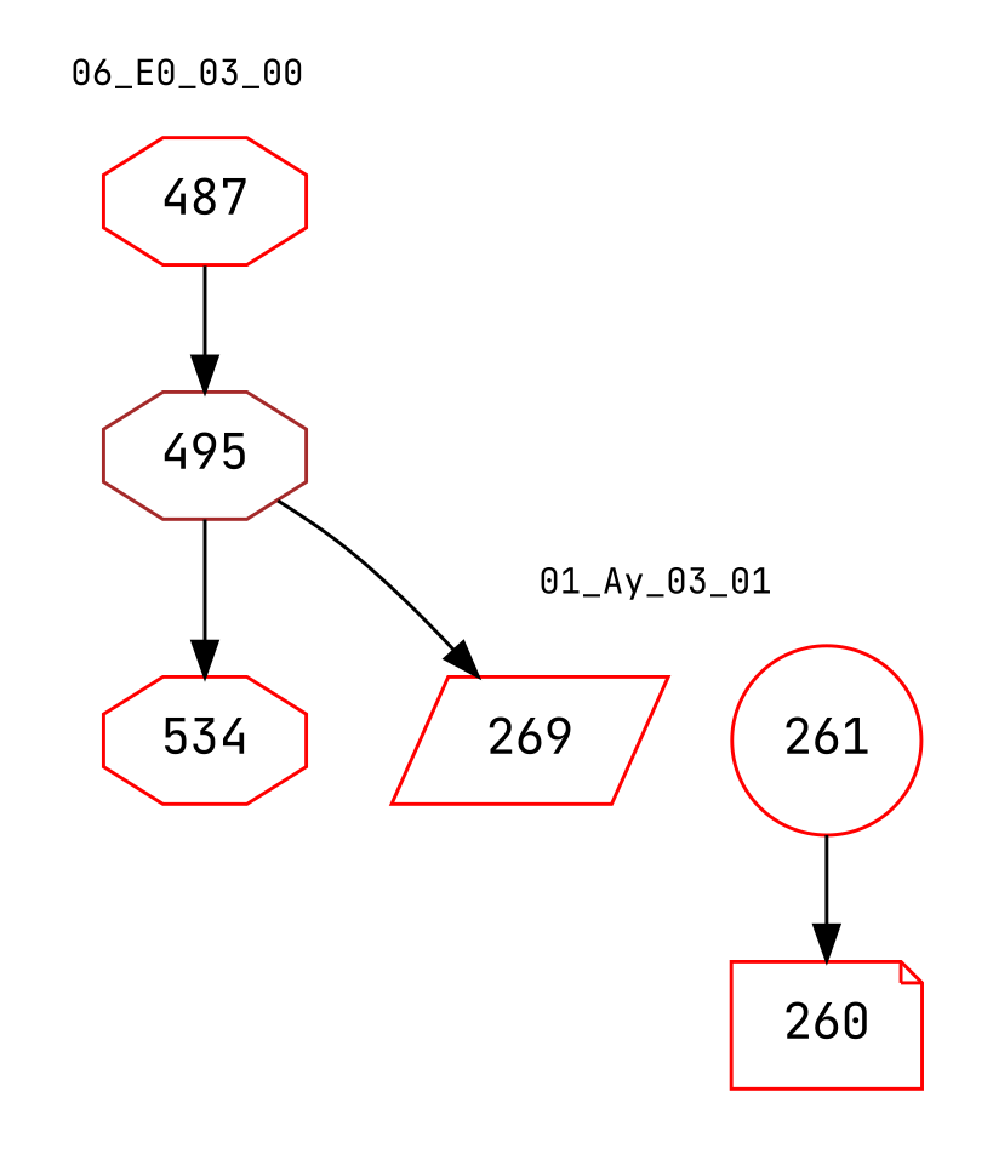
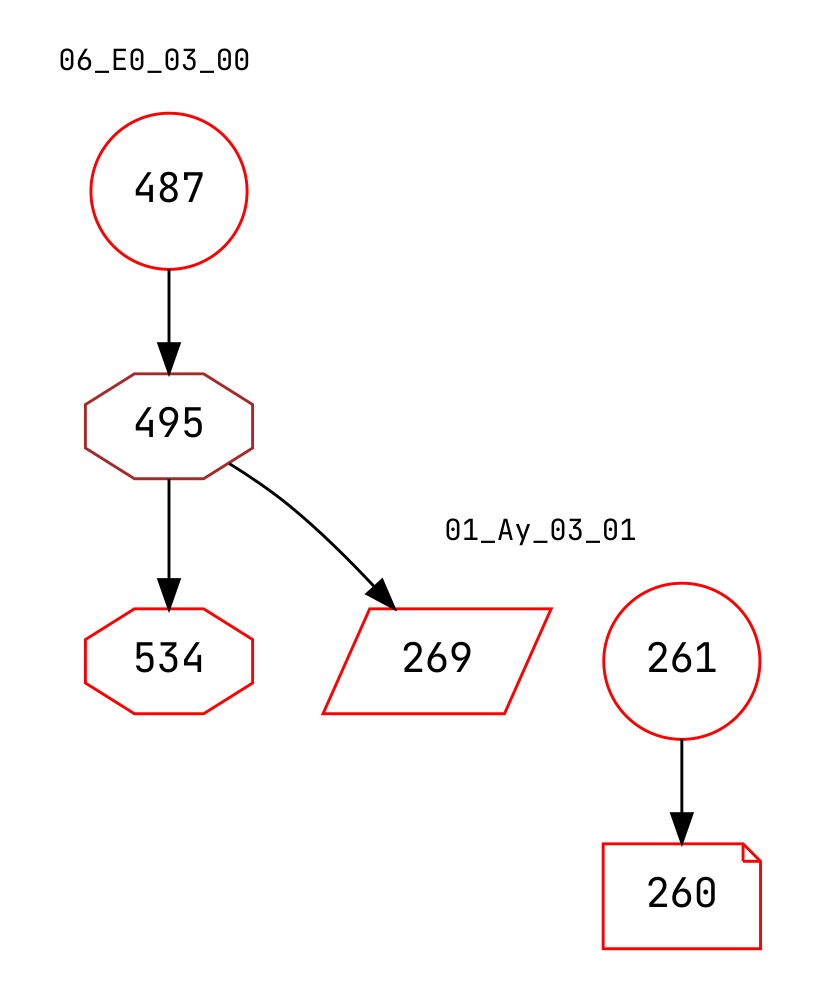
  digraph {
    fontname="JetBrains Mono"
    node [color=red fontname="JetBrains Mono" shape=circle]
    edge [color=black fontname="JetBrains Mono"]
    n1 [label=261]
    n2 [label=260 shape=note]
    n3 [label=269 shape=parallelogram]
-   n4 [label=487 shape=octagon]
+   n4 [label=487]
    n5 [color=brown label=495 shape=octagon]
    n6 [label=534 shape=octagon]
    subgraph cluster_1 {
      color=white
      fontsize=10
      label="01_Ay_03_01"
      n1
      n2
      n3
    }
    subgraph cluster_2 {
      color=white
      fontsize=10
      label="06_E0_03_00"
      n4
      n5
      n6
    }
    n1 -> n2
    n4 -> n5
    n5 -> n3
    n5 -> n6
  }
